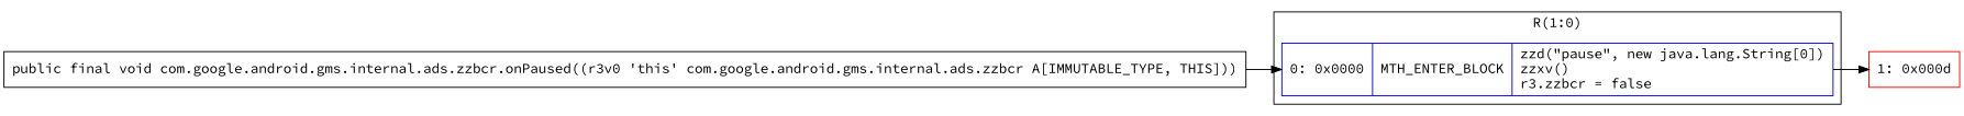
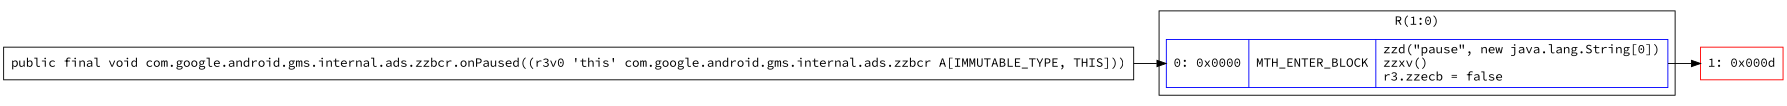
  digraph {
    rankdir=LR
    fontname="Source Code Pro"
    node [shape=record fontname="Source Code Pro"]
    edge [fontname="Source Code Pro"]
-   n1 [color=blue label="{0\:\ 0x0000|MTH_ENTER_BLOCK\l|zzd(\"pause\", new java.lang.String[0])\lzzxv()\lr3.zzbcr = false\l}"]
+   n1 [color=blue label="{0\:\ 0x0000|MTH_ENTER_BLOCK\l|zzd(\"pause\", new java.lang.String[0])\lzzxv()\lr3.zzecb = false\l}"]
    n2 [color=red label="{1\:\ 0x000d}"]
    n3 [label="{public final void com.google.android.gms.internal.ads.zzbcr.onPaused((r3v0 'this' com.google.android.gms.internal.ads.zzbcr A[IMMUTABLE_TYPE, THIS])) }"]
    subgraph cluster_1 {
      label="R(1:0)"
      n1
    }
    n1 -> n2
    n3 -> n1
  }
